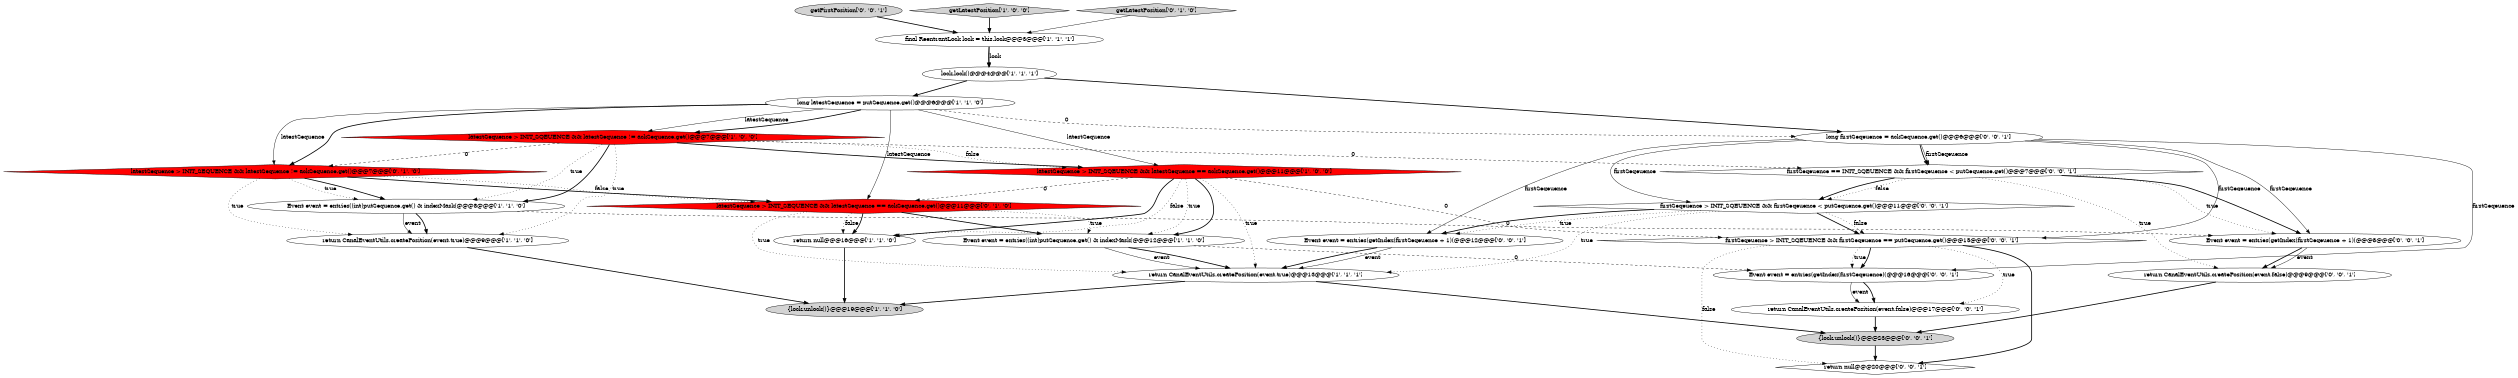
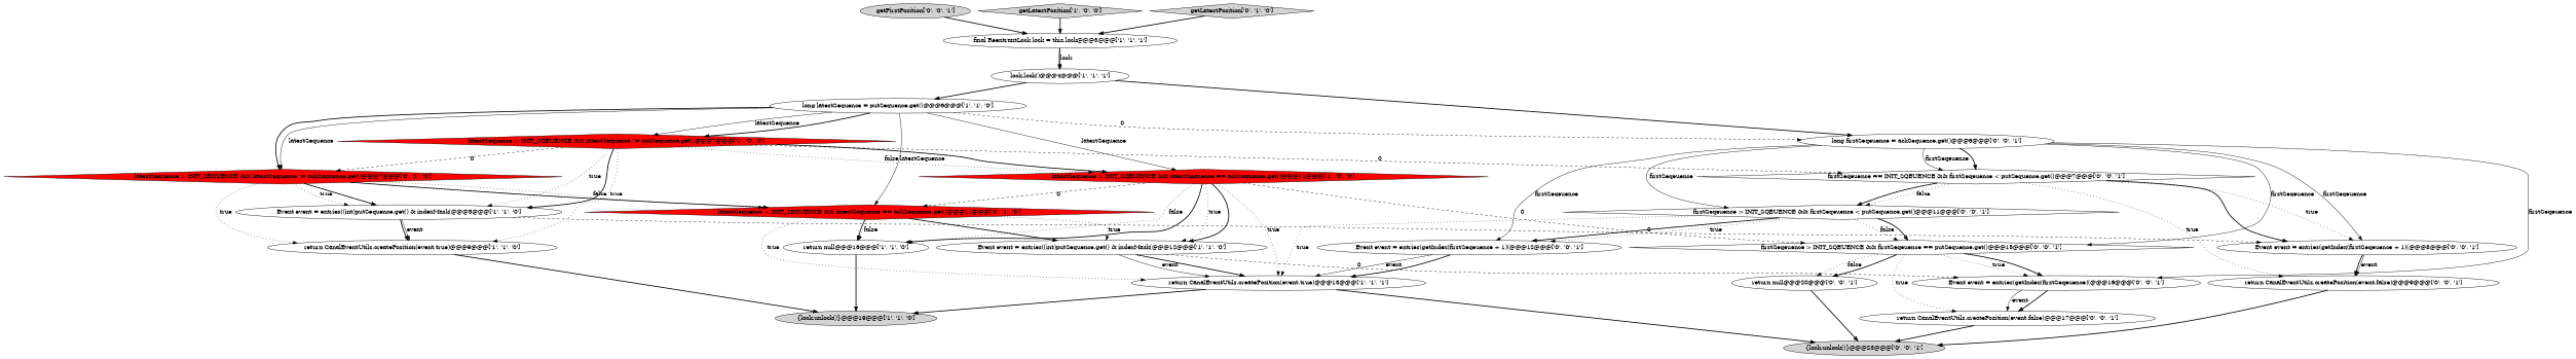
  digraph {
    node [fillcolor=white shape=ellipse style=filled]
    edge [style=bold]
    n1 [label="Event event = entries(getIndex(firstSeqeuence + 1)(@@@12@@@['0', '0', '1']"]
    n2 [label="return CanalEventUtils.createPosition(event,true)@@@13@@@['1', '1', '1']"]
    n3 [fillcolor=lightgray label="{lock.unlock()}@@@23@@@['0', '0', '1']"]
    n4 [fillcolor=lightgray label="{lock.unlock()}@@@19@@@['1', '1', '0']"]
    n5 [label="return CanalEventUtils.createPosition(event,false)@@@9@@@['0', '0', '1']"]
    n6 [label="firstSeqeuence > INIT_SQEUENCE && firstSeqeuence < putSequence.get()@@@11@@@['0', '0', '1']" shape=diamond]
    n7 [label="firstSeqeuence > INIT_SQEUENCE && firstSeqeuence == putSequence.get()@@@15@@@['0', '0', '1']" shape=diamond]
-   n8 [label="return null@@@20@@@['0', '0', '1']" shape=diamond]
+   n8 [label="return null@@@20@@@['0', '0', '1']"]
    n9 [label="Event event = entries(getIndex(firstSeqeuence)(@@@16@@@['0', '0', '1']"]
    n10 [label="return CanalEventUtils.createPosition(event,false)@@@17@@@['0', '0', '1']"]
    n11 [label="long latestSequence = putSequence.get()@@@6@@@['1', '1', '0']"]
    n12 [fillcolor=red label="latestSequence > INIT_SQEUENCE && latestSequence == ackSequence.get()@@@11@@@['1', '0', '0']" shape=diamond]
    n13 [fillcolor=red label="latestSequence > INIT_SEQUENCE && latestSequence != ackSequence.get()@@@7@@@['0', '1', '0']" shape=diamond]
    n14 [fillcolor=red label="latestSequence > INIT_SQEUENCE && latestSequence != ackSequence.get()@@@7@@@['1', '0', '0']" shape=diamond]
    n15 [fillcolor=red label="latestSequence > INIT_SEQUENCE && latestSequence == ackSequence.get()@@@11@@@['0', '1', '0']" shape=diamond]
    n16 [label="long firstSeqeuence = ackSequence.get()@@@6@@@['0', '0', '1']"]
    n17 [label="return null@@@16@@@['1', '1', '0']"]
    n18 [label="Event event = entries((int)putSequence.get() & indexMask(@@@12@@@['1', '1', '0']"]
    n19 [label="return CanalEventUtils.createPosition(event,true)@@@9@@@['1', '1', '0']"]
    n20 [label="Event event = entries((int)putSequence.get() & indexMask(@@@8@@@['1', '1', '0']"]
    n21 [label="firstSeqeuence == INIT_SQEUENCE && firstSeqeuence < putSequence.get()@@@7@@@['0', '0', '1']" shape=diamond]
    n22 [label="Event event = entries(getIndex(firstSeqeuence + 1)(@@@8@@@['0', '0', '1']"]
    n23 [fillcolor=lightgray label="getFirstPosition['0', '0', '1']"]
    n24 [label="final ReentrantLock lock = this.lock@@@3@@@['1', '1', '1']"]
    n25 [label="lock.lock()@@@4@@@['1', '1', '1']"]
    n26 [fillcolor=lightgray label="getLatestPosition['1', '0', '0']" shape=diamond]
    n27 [fillcolor=lightgray label="getLatestPosition['0', '1', '0']" shape=diamond]
    n1 -> n2 [label=event style=solid]
    n1 -> n2
    n2 -> n3
    n2 -> n4
    n5 -> n3
    n6 -> n1
    n6 -> n1 [label=true style=dotted]
    n6 -> n2 [label=true style=dotted]
    n6 -> n7 [label=false style=dotted]
    n6 -> n7
    n7 -> n8 [label=false style=dotted]
    n7 -> n8
    n7 -> n9 [label=true style=dotted]
    n7 -> n9
    n7 -> n10 [label=true style=dotted]
-   n3 -> n8
+   n8 -> n3
    n9 -> n10
    n9 -> n10 [label=event style=solid]
    n10 -> n3
    n11 -> n12 [label=latestSequence style=solid]
    n11 -> n13 [label=latestSequence style=solid]
    n11 -> n13
    n11 -> n14 [label=latestSequence style=solid]
    n11 -> n14
    n11 -> n15 [label=latestSequence style=solid]
    n11 -> n16 [label=0 style=dashed]
    n12 -> n2 [label=true style=dotted]
    n12 -> n7 [label=0 style=dashed]
    n12 -> n15 [label=0 style=dashed]
    n12 -> n17
    n12 -> n17 [label=false style=dotted]
    n12 -> n18
    n12 -> n18 [label=true style=dotted]
    n13 -> n15
    n13 -> n15 [label=false style=dotted]
    n13 -> n19 [label=true style=dotted]
    n13 -> n20
    n13 -> n20 [label=true style=dotted]
    n14 -> n12 [label=false style=dotted]
    n14 -> n12
    n14 -> n13 [label=0 style=dashed]
    n14 -> n19 [label=true style=dotted]
    n14 -> n20
    n14 -> n20 [label=true style=dotted]
    n14 -> n21 [label=0 style=dashed]
    n15 -> n2 [label=true style=dotted]
    n15 -> n17 [label=false style=dotted]
    n15 -> n17
    n15 -> n18 [label=true style=dotted]
    n15 -> n18
    n16 -> n1 [label=firstSeqeuence style=solid]
    n16 -> n6 [label=firstSeqeuence style=solid]
    n16 -> n7 [label=firstSeqeuence style=solid]
    n16 -> n9 [label=firstSeqeuence style=solid]
    n16 -> n21
    n16 -> n21 [label=firstSeqeuence style=solid]
    n16 -> n22 [label=firstSeqeuence style=solid]
    n17 -> n4
    n18 -> n2
    n18 -> n2 [label=event style=solid]
    n18 -> n9 [label=0 style=dashed]
    n19 -> n4
    n20 -> n19
    n20 -> n19 [label=event style=solid]
    n20 -> n22 [label=0 style=dashed]
    n21 -> n5 [label=true style=dotted]
    n21 -> n6 [label=false style=dotted]
    n21 -> n6
    n21 -> n22
    n21 -> n22 [label=true style=dotted]
    n22 -> n5
    n22 -> n5 [label=event style=solid]
    n23 -> n24
    n24 -> n25
    n24 -> n25 [label=lock style=solid]
    n25 -> n11
    n25 -> n16
    n26 -> n24
-   n27 -> n24 [style=solid]
+   n27 -> n24
  }
